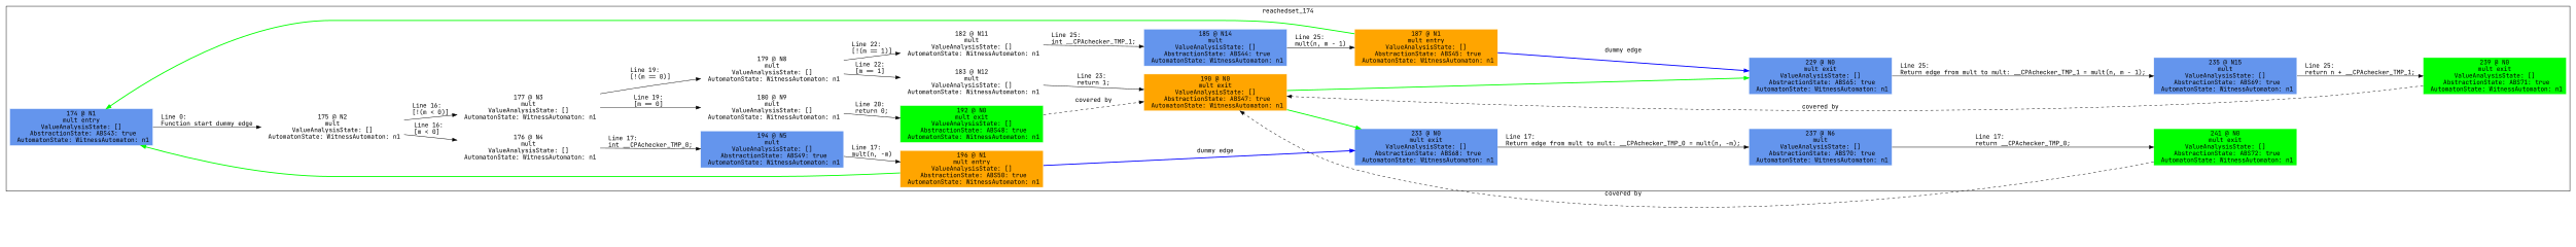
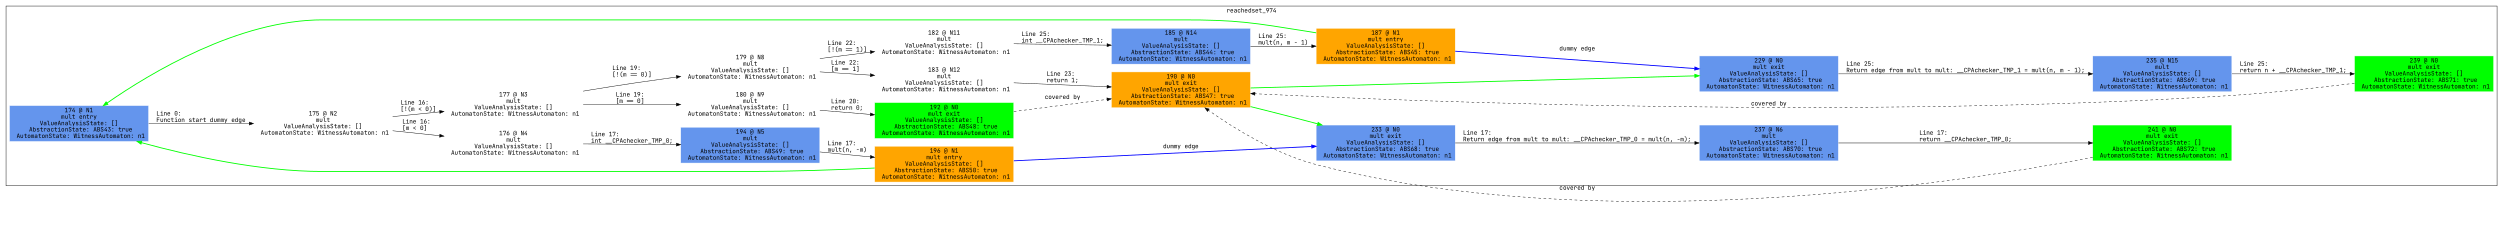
  digraph {
    rankdir=LR
    fontname="JetBrains Mono"
    node [color=white shape=box style=filled fontname="JetBrains Mono"]
    edge [fontname="JetBrains Mono"]
    n1 [fillcolor=cornflowerblue label="174 @ N1\nmult entry\nValueAnalysisState: []\n AbstractionState: ABS43: true\n AutomatonState: WitnessAutomaton: n1\n"]
    n2 [label="175 @ N2\nmult\nValueAnalysisState: []\n AutomatonState: WitnessAutomaton: n1\n"]
    n3 [label="177 @ N3\nmult\nValueAnalysisState: []\n AutomatonState: WitnessAutomaton: n1\n"]
    n4 [label="176 @ N4\nmult\nValueAnalysisState: []\n AutomatonState: WitnessAutomaton: n1\n"]
    n5 [label="180 @ N9\nmult\nValueAnalysisState: []\n AutomatonState: WitnessAutomaton: n1\n"]
    n6 [label="179 @ N8\nmult\nValueAnalysisState: []\n AutomatonState: WitnessAutomaton: n1\n"]
    n7 [fillcolor=green label="192 @ N0\nmult exit\nValueAnalysisState: []\n AbstractionState: ABS48: true\n AutomatonState: WitnessAutomaton: n1\n"]
    n8 [fillcolor=orange label="190 @ N0\nmult exit\nValueAnalysisState: []\n AbstractionState: ABS47: true\n AutomatonState: WitnessAutomaton: n1\n"]
    n9 [label="183 @ N12\nmult\nValueAnalysisState: []\n AutomatonState: WitnessAutomaton: n1\n"]
    n10 [label="182 @ N11\nmult\nValueAnalysisState: []\n AutomatonState: WitnessAutomaton: n1\n"]
    n11 [fillcolor=cornflowerblue label="185 @ N14\nmult\nValueAnalysisState: []\n AbstractionState: ABS44: true\n AutomatonState: WitnessAutomaton: n1\n"]
    n12 [fillcolor=orange label="187 @ N1\nmult entry\nValueAnalysisState: []\n AbstractionState: ABS45: true\n AutomatonState: WitnessAutomaton: n1\n"]
    n13 [fillcolor=cornflowerblue label="229 @ N0\nmult exit\nValueAnalysisState: []\n AbstractionState: ABS65: true\n AutomatonState: WitnessAutomaton: n1\n"]
    n14 [fillcolor=cornflowerblue label="235 @ N15\nmult\nValueAnalysisState: []\n AbstractionState: ABS69: true\n AutomatonState: WitnessAutomaton: n1\n"]
    n15 [fillcolor=green label="239 @ N0\nmult exit\nValueAnalysisState: []\n AbstractionState: ABS71: true\n AutomatonState: WitnessAutomaton: n1\n"]
    n16 [fillcolor=cornflowerblue label="194 @ N5\nmult\nValueAnalysisState: []\n AbstractionState: ABS49: true\n AutomatonState: WitnessAutomaton: n1\n"]
    n17 [fillcolor=orange label="196 @ N1\nmult entry\nValueAnalysisState: []\n AbstractionState: ABS50: true\n AutomatonState: WitnessAutomaton: n1\n"]
    n18 [fillcolor=cornflowerblue label="233 @ N0\nmult exit\nValueAnalysisState: []\n AbstractionState: ABS68: true\n AutomatonState: WitnessAutomaton: n1\n"]
    n19 [fillcolor=cornflowerblue label="237 @ N6\nmult\nValueAnalysisState: []\n AbstractionState: ABS70: true\n AutomatonState: WitnessAutomaton: n1\n"]
    n20 [fillcolor=green label="241 @ N0\nmult exit\nValueAnalysisState: []\n AbstractionState: ABS72: true\n AutomatonState: WitnessAutomaton: n1\n"]
    subgraph cluster_1 {
-     label=reachedset_174
+     label=reachedset_974
      n1
      n2
      n3
      n4
      n5
      n6
      n7
      n8
      n9
      n10
      n11
      n12
      n13
      n14
      n15
      n16
      n17
      n18
      n19
      n20
    }
    n1 -> n2 [label="Line 0: \lFunction start dummy edge\l"]
    n2 -> n3 [label="Line 16: \l[!(m < 0)]\l"]
    n2 -> n4 [label="Line 16: \l[m < 0]\l"]
    n3 -> n5 [label="Line 19: \l[m == 0]\l"]
    n3 -> n6 [label="Line 19: \l[!(m == 0)]\l"]
    n4 -> n16 [label="Line 17: \lint __CPAchecker_TMP_0;\l"]
    n5 -> n7 [label="Line 20: \lreturn 0;\l"]
    n6 -> n9 [label="Line 22: \l[m == 1]\l"]
    n6 -> n10 [label="Line 22: \l[!(m == 1)]\l"]
    n7 -> n8 [label="covered by" style=dashed weight=0]
    n8 -> n13 [color=green style=bold]
    n8 -> n18 [color=green style=bold]
    n9 -> n8 [label="Line 23: \lreturn 1;\l"]
    n10 -> n11 [label="Line 25: \lint __CPAchecker_TMP_1;\l"]
    n11 -> n12 [label="Line 25: \lmult(n, m - 1)\l"]
    n12 -> n1 [color=green style=bold]
    n12 -> n13 [color=blue label="dummy edge" style=bold]
    n13 -> n14 [label="Line 25: \lReturn edge from mult to mult: __CPAchecker_TMP_1 = mult(n, m - 1);\l"]
    n14 -> n15 [label="Line 25: \lreturn n + __CPAchecker_TMP_1;\l"]
    n15 -> n8 [label="covered by" style=dashed weight=0]
    n16 -> n17 [label="Line 17: \lmult(n, -m)\l"]
    n17 -> n1 [color=green style=bold]
    n17 -> n18 [color=blue label="dummy edge" style=bold]
    n18 -> n19 [label="Line 17: \lReturn edge from mult to mult: __CPAchecker_TMP_0 = mult(n, -m);\l"]
    n19 -> n20 [label="Line 17: \lreturn __CPAchecker_TMP_0;\l"]
    n20 -> n8 [label="covered by" style=dashed weight=0]
  }
